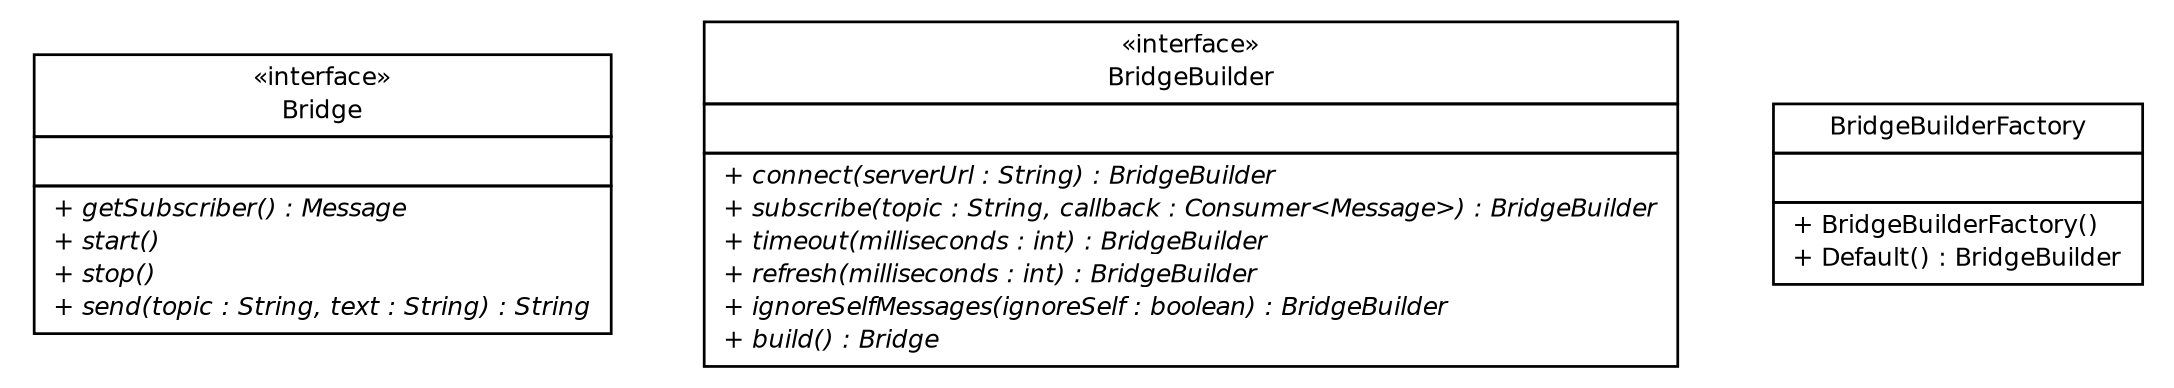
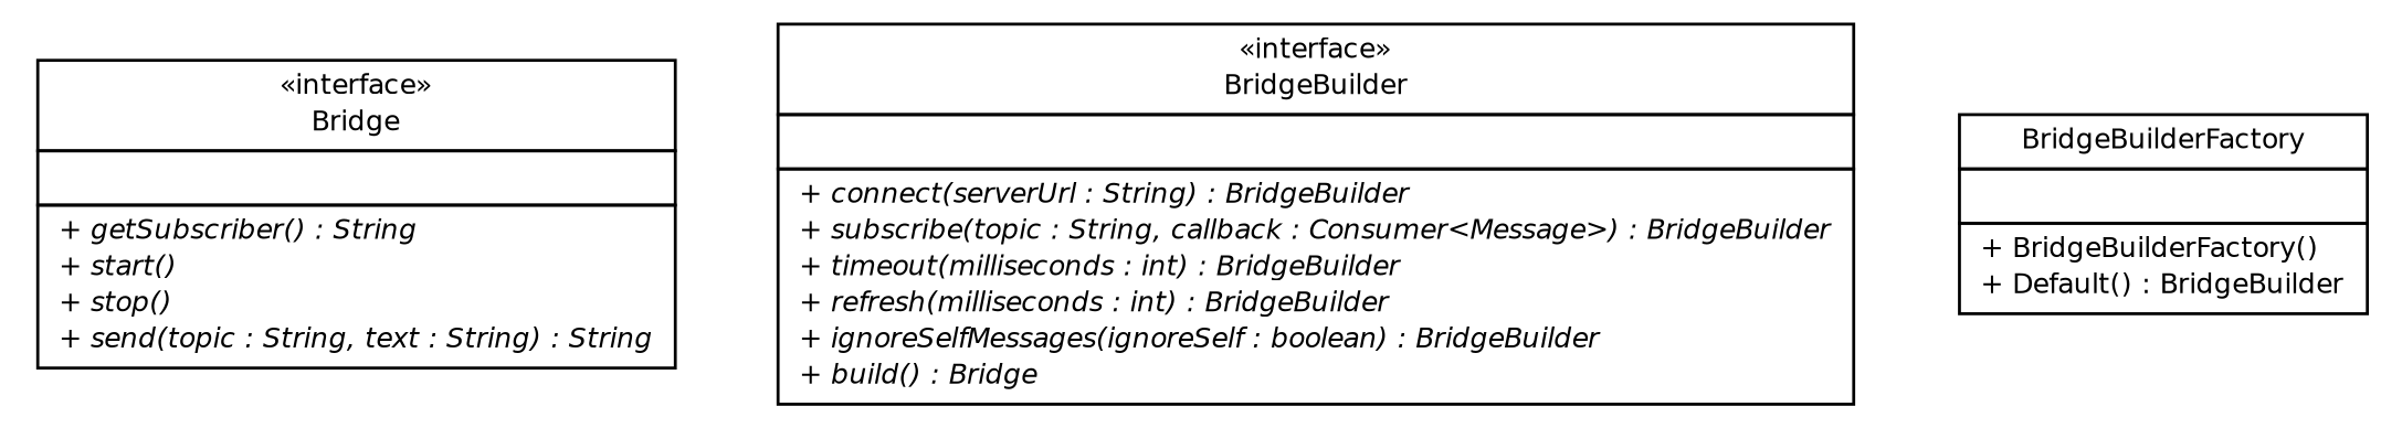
  digraph {
    nodesep=0.25
    ranksep=0.5
    node [fontcolor=black fontname=Helvetica fontsize=9.0 shape=plaintext]
-   n1 [label=<<table title="cloud.robots.bridge.client.core.Bridge" border="0" cellborder="1" cellspacing="0" cellpadding="2" port="p" href="./Bridge.html"> 		<tr><td><table border="0" cellspacing="0" cellpadding="1"> <tr><td align="center" balign="center"> &#171;interface&#187; </td></tr> <tr><td align="center" balign="center"> Bridge </td></tr> 		</table></td></tr> 		<tr><td><table border="0" cellspacing="0" cellpadding="1"> <tr><td align="left" balign="left">  </td></tr> 		</table></td></tr> 		<tr><td><table border="0" cellspacing="0" cellpadding="1"> <tr><td align="left" balign="left"><font face="Helvetica-Oblique" point-size="9.0"> + getSubscriber() : Message </font></td></tr> <tr><td align="left" balign="left"><font face="Helvetica-Oblique" point-size="9.0"> + start() </font></td></tr> <tr><td align="left" balign="left"><font face="Helvetica-Oblique" point-size="9.0"> + stop() </font></td></tr> <tr><td align="left" balign="left"><font face="Helvetica-Oblique" point-size="9.0"> + send(topic : String, text : String) : String </font></td></tr> 		</table></td></tr> 		</table>>]
+   n1 [label=<<table title="cloud.robots.bridge.client.core.Bridge" border="0" cellborder="1" cellspacing="0" cellpadding="2" port="p" href="./Bridge.html"> 		<tr><td><table border="0" cellspacing="0" cellpadding="1"> <tr><td align="center" balign="center"> &#171;interface&#187; </td></tr> <tr><td align="center" balign="center"> Bridge </td></tr> 		</table></td></tr> 		<tr><td><table border="0" cellspacing="0" cellpadding="1"> <tr><td align="left" balign="left">  </td></tr> 		</table></td></tr> 		<tr><td><table border="0" cellspacing="0" cellpadding="1"> <tr><td align="left" balign="left"><font face="Helvetica-Oblique" point-size="9.0"> + getSubscriber() : String </font></td></tr> <tr><td align="left" balign="left"><font face="Helvetica-Oblique" point-size="9.0"> + start() </font></td></tr> <tr><td align="left" balign="left"><font face="Helvetica-Oblique" point-size="9.0"> + stop() </font></td></tr> <tr><td align="left" balign="left"><font face="Helvetica-Oblique" point-size="9.0"> + send(topic : String, text : String) : String </font></td></tr> 		</table></td></tr> 		</table>>]
    n2 [label=<<table title="cloud.robots.bridge.client.core.BridgeBuilder" border="0" cellborder="1" cellspacing="0" cellpadding="2" port="p" href="./BridgeBuilder.html"> 		<tr><td><table border="0" cellspacing="0" cellpadding="1"> <tr><td align="center" balign="center"> &#171;interface&#187; </td></tr> <tr><td align="center" balign="center"> BridgeBuilder </td></tr> 		</table></td></tr> 		<tr><td><table border="0" cellspacing="0" cellpadding="1"> <tr><td align="left" balign="left">  </td></tr> 		</table></td></tr> 		<tr><td><table border="0" cellspacing="0" cellpadding="1"> <tr><td align="left" balign="left"><font face="Helvetica-Oblique" point-size="9.0"> + connect(serverUrl : String) : BridgeBuilder </font></td></tr> <tr><td align="left" balign="left"><font face="Helvetica-Oblique" point-size="9.0"> + subscribe(topic : String, callback : Consumer&lt;Message&gt;) : BridgeBuilder </font></td></tr> <tr><td align="left" balign="left"><font face="Helvetica-Oblique" point-size="9.0"> + timeout(milliseconds : int) : BridgeBuilder </font></td></tr> <tr><td align="left" balign="left"><font face="Helvetica-Oblique" point-size="9.0"> + refresh(milliseconds : int) : BridgeBuilder </font></td></tr> <tr><td align="left" balign="left"><font face="Helvetica-Oblique" point-size="9.0"> + ignoreSelfMessages(ignoreSelf : boolean) : BridgeBuilder </font></td></tr> <tr><td align="left" balign="left"><font face="Helvetica-Oblique" point-size="9.0"> + build() : Bridge </font></td></tr> 		</table></td></tr> 		</table>>]
    n3 [label=<<table title="cloud.robots.bridge.client.core.BridgeBuilderFactory" border="0" cellborder="1" cellspacing="0" cellpadding="2" port="p" href="./BridgeBuilderFactory.html"> 		<tr><td><table border="0" cellspacing="0" cellpadding="1"> <tr><td align="center" balign="center"> BridgeBuilderFactory </td></tr> 		</table></td></tr> 		<tr><td><table border="0" cellspacing="0" cellpadding="1"> <tr><td align="left" balign="left">  </td></tr> 		</table></td></tr> 		<tr><td><table border="0" cellspacing="0" cellpadding="1"> <tr><td align="left" balign="left"> + BridgeBuilderFactory() </td></tr> <tr><td align="left" balign="left"> + Default() : BridgeBuilder </td></tr> 		</table></td></tr> 		</table>>]
  }
